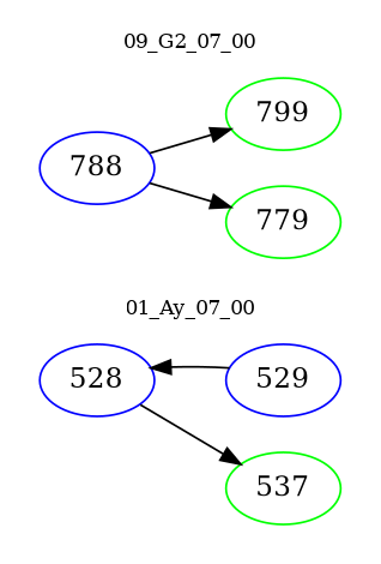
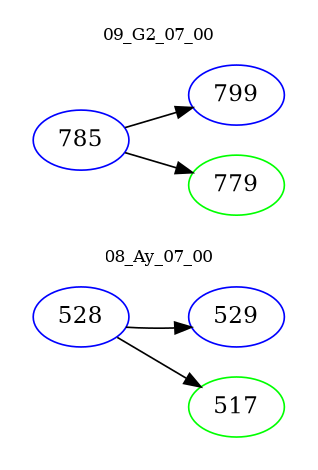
  digraph {
    rankdir=LR
    node [color=blue]
    edge [color=black]
    n1 [label=528]
-   n2 [color=green label=537]
+   n2 [color=green label=517]
    n3 [label=529]
-   n4 [label=788]
+   n4 [label=785]
    n5 [color=green label=779]
-   n6 [color=green label=799]
+   n6 [label=799]
    subgraph cluster_1 {
      color=white
      fontsize=10
-     label="01_Ay_07_00"
+     label="08_Ay_07_00"
      n1
      n2
      n3
    }
    subgraph cluster_2 {
      color=white
      fontsize=10
      label="09_G2_07_00"
      n4
      n5
      n6
    }
    n1 -> n2
-   n3 -> n1
+   n1 -> n3
    n4 -> n5
    n4 -> n6
  }
